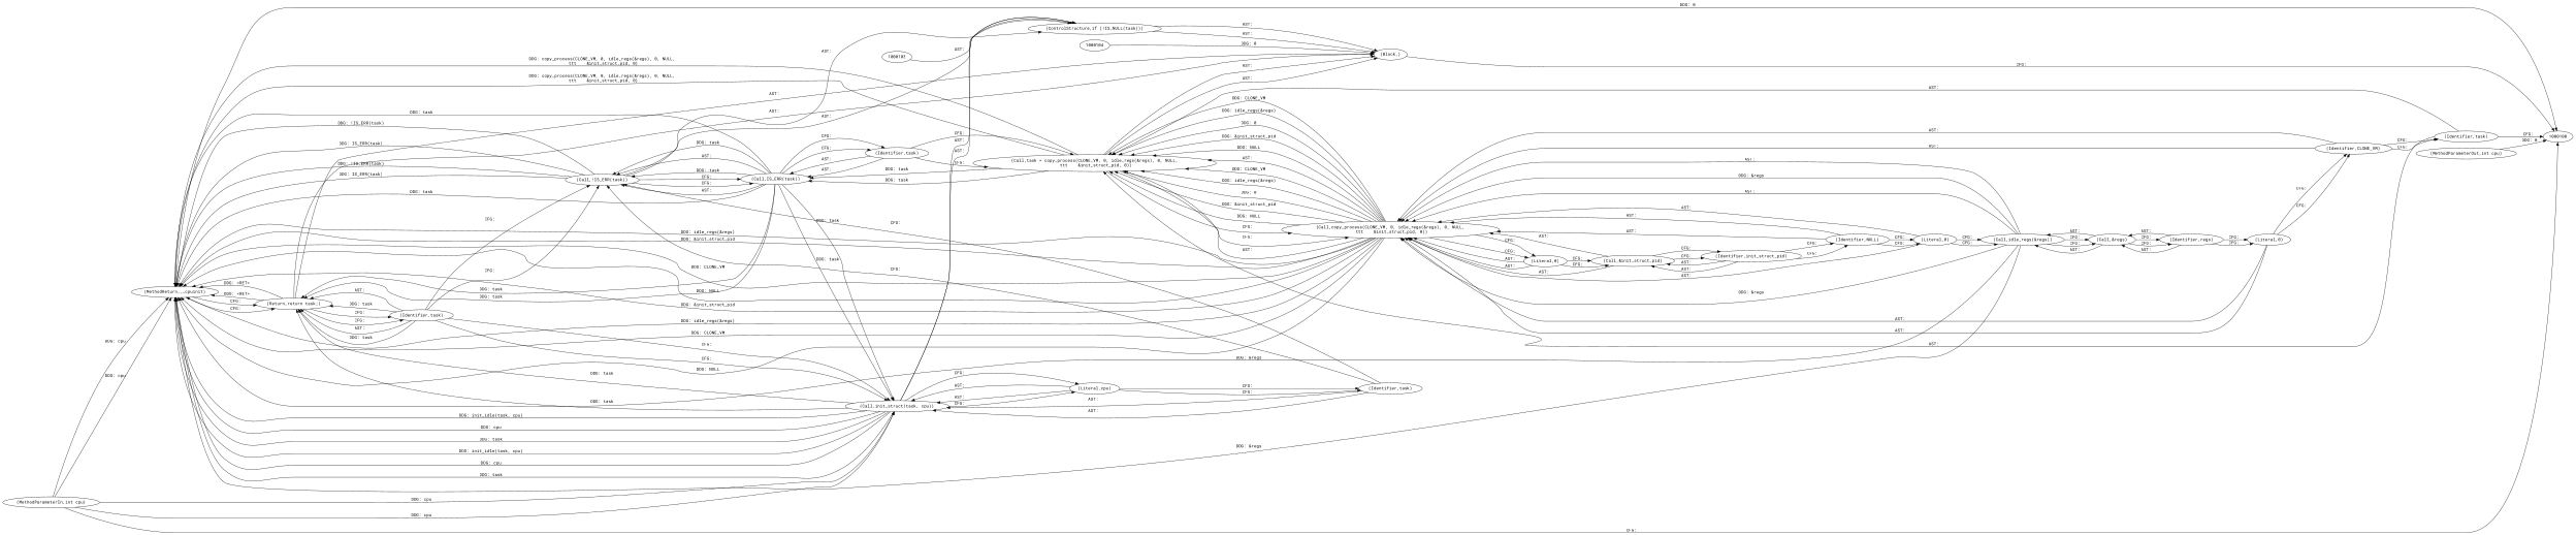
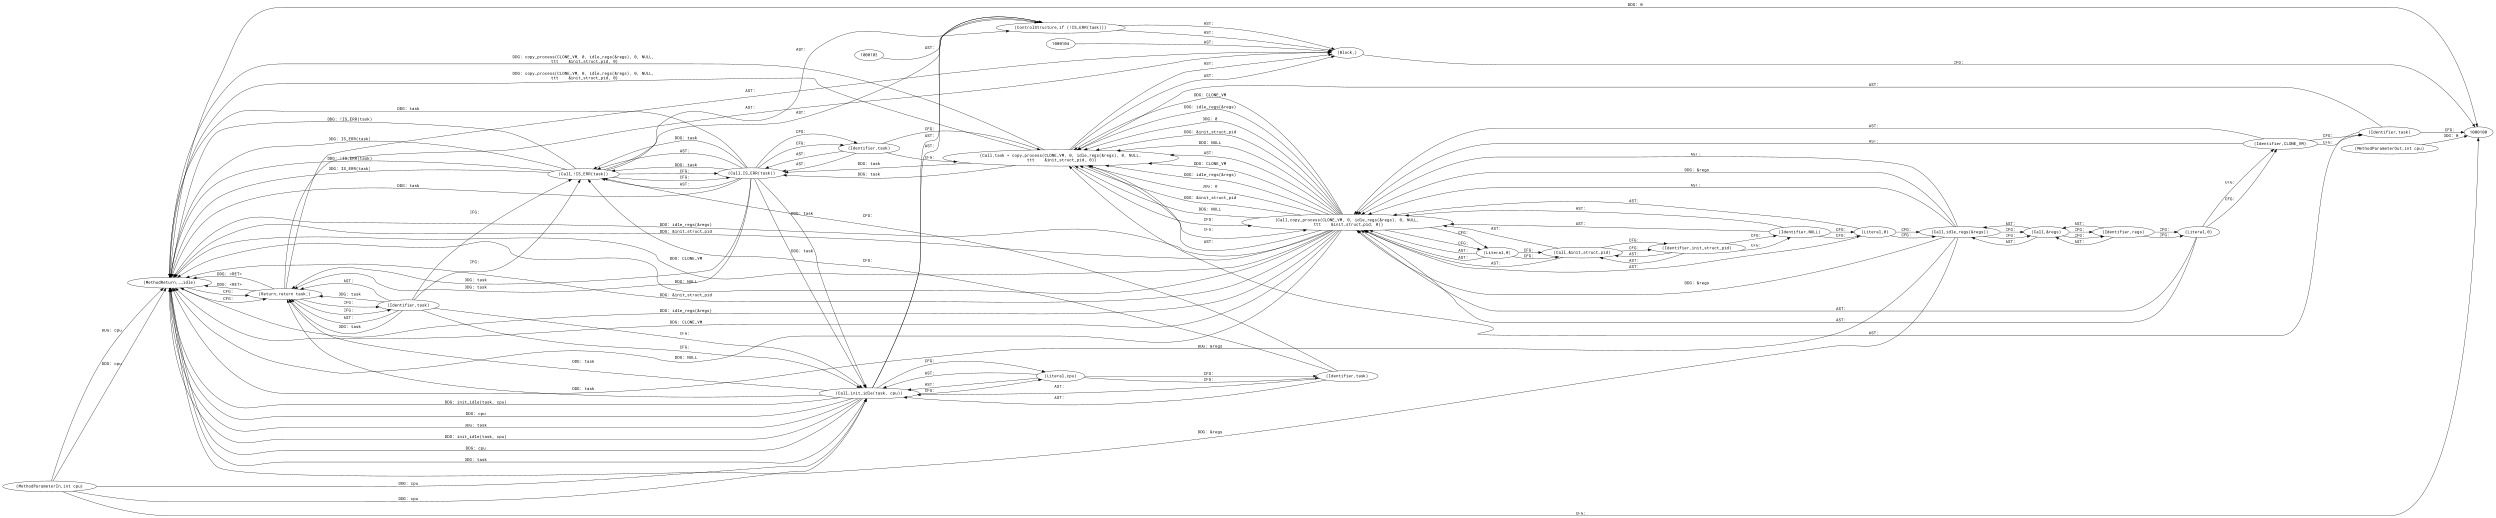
  digraph {
    fontname="Roboto Mono"
    rankdir=LR
    node [fontname="Roboto Mono"]
    edge [fontname="Roboto Mono"]
-   n1 [label="(MethodReturn,__cpuinit)"]
+   n1 [label="(MethodReturn,__idle)"]
    n2 [label="(Return,return task;)"]
    1000100
    n4 [label="(Identifier,task)"]
    n5 [label="(Block,)"]
    n6 [label="(MethodParameterIn,int cpu)"]
-   n7 [label="(Call,init_struct(task, cpu))"]
-   n8 [label="(ControlStructure,if (!IS_NULL(task)))"]
+   n7 [label="(Call,init_idle(task, cpu))"]
+   n8 [label="(ControlStructure,if (!IS_ERR(task)))"]
    n9 [label="(Literal,cpu)"]
    n10 [label="(MethodParameterOut,int cpu)"]
    n11 [label="(Call,!IS_ERR(task))"]
    n12 [label="(Call,IS_ERR(task))"]
    n13 [label="(Call,task = copy_process(CLONE_VM, 0, idle_regs(&regs), 0, NULL,\n \t\t\t    &init_struct_pid, 0))"]
    n14 [label="(Call,copy_process(CLONE_VM, 0, idle_regs(&regs), 0, NULL,\n \t\t\t    &init_struct_pid, 0))"]
    n15 [label="(Literal,0)"]
    n16 [label="(Identifier,task)"]
    n17 [label="(Identifier,task)"]
    n18 [label="(Identifier,CLONE_VM)"]
    n19 [label="(Literal,0)"]
    n20 [label="(Call,idle_regs(&regs))"]
    n21 [label="(Call,&regs)"]
    n22 [label="(Identifier,regs)"]
    n23 [label="(Literal,0)"]
    n24 [label="(Identifier,NULL)"]
    n25 [label="(Call,&init_struct_pid)"]
    n26 [label="(Identifier,init_struct_pid)"]
    n27 [label="(Identifier,task)"]
    1000103
    1000104
    n1 -> n2 [label="CFG: "]
    n1 -> n2 [label="CFG: "]
    n1 -> 1000100 [label="DDG: 0"]
    n2 -> n1 [label="DDG: <RET>"]
    n2 -> n1 [label="DDG: <RET>"]
    n2 -> n4 [label="CFG: "]
    n2 -> n4 [label="CFG: "]
    n2 -> n5 [label="AST: "]
    n2 -> n5 [label="AST: "]
    n4 -> n2 [label="AST: "]
    n4 -> n2 [label="DDG: task"]
    n4 -> n2 [label="AST: "]
    n4 -> n2 [label="DDG: task"]
    n4 -> n7 [label="CFG: "]
    n4 -> n7 [label="CFG: "]
    n4 -> n11 [label="CFG: "]
    n4 -> n11 [label="CFG: "]
    n5 -> 1000100 [label="CFG: "]
    n6 -> n1 [label="DDG: cpu"]
    n6 -> n1 [label="DDG: cpu"]
    n6 -> 1000100 [label="CFG: "]
    n6 -> n7 [label="DDG: cpu"]
    n6 -> n7 [label="DDG: cpu"]
    n7 -> n1 [label="DDG: task"]
    n7 -> n1 [label="DDG: init_idle(task, cpu)"]
    n7 -> n1 [label="DDG: cpu"]
    n7 -> n1 [label="DDG: task"]
    n7 -> n1 [label="DDG: init_idle(task, cpu)"]
    n7 -> n1 [label="DDG: cpu"]
    n7 -> n2 [label="DDG: task"]
    n7 -> n2 [label="DDG: task"]
    n7 -> n8 [label="AST: "]
    n7 -> n8 [label="AST: "]
    n7 -> n9 [label="CFG: "]
    n7 -> n9 [label="CFG: "]
    n8 -> n5 [label="AST: "]
    n8 -> n5 [label="AST: "]
    n9 -> n7 [label="AST: "]
    n9 -> n7 [label="AST: "]
    n9 -> n27 [label="CFG: "]
    n9 -> n27 [label="CFG: "]
    n10 -> 1000100 [label="DDG: 0"]
    n11 -> n1 [label="DDG: !IS_ERR(task)"]
    n11 -> n1 [label="DDG: IS_ERR(task)"]
    n11 -> n1 [label="DDG: !IS_ERR(task)"]
    n11 -> n1 [label="DDG: IS_ERR(task)"]
    n11 -> n8 [label="AST: "]
    n11 -> n8 [label="AST: "]
    n11 -> n12 [label="CFG: "]
    n11 -> n12 [label="CFG: "]
    n12 -> n1 [label="DDG: task"]
    n12 -> n1 [label="DDG: task"]
    n12 -> n2 [label="DDG: task"]
    n12 -> n2 [label="DDG: task"]
    n12 -> n7 [label="DDG: task"]
    n12 -> n7 [label="DDG: task"]
    n12 -> n11 [label="AST: "]
    n12 -> n11 [label="DDG: task"]
    n12 -> n11 [label="AST: "]
    n12 -> n11 [label="DDG: task"]
    n12 -> n16 [label="CFG: "]
    n12 -> n16 [label="CFG: "]
    n13 -> n1 [label="DDG: copy_process(CLONE_VM, 0, idle_regs(&regs), 0, NULL,\n \t\t\t    &init_struct_pid, 0)"]
    n13 -> n1 [label="DDG: copy_process(CLONE_VM, 0, idle_regs(&regs), 0, NULL,\n \t\t\t    &init_struct_pid, 0)"]
    n13 -> n5 [label="AST: "]
    n13 -> n5 [label="AST: "]
    n13 -> n12 [label="DDG: task"]
    n13 -> n12 [label="DDG: task"]
    n13 -> n14 [label="CFG: "]
    n13 -> n14 [label="CFG: "]
    n14 -> n1 [label="DDG: CLONE_VM"]
    n14 -> n1 [label="DDG: NULL"]
    n14 -> n1 [label="DDG: &init_struct_pid"]
    n14 -> n1 [label="DDG: idle_regs(&regs)"]
    n14 -> n1 [label="DDG: CLONE_VM"]
    n14 -> n1 [label="DDG: NULL"]
    n14 -> n1 [label="DDG: &init_struct_pid"]
    n14 -> n1 [label="DDG: idle_regs(&regs)"]
    n14 -> n13 [label="AST: "]
    n14 -> n13 [label="DDG: CLONE_VM"]
    n14 -> n13 [label="DDG: idle_regs(&regs)"]
    n14 -> n13 [label="DDG: 0"]
    n14 -> n13 [label="DDG: &init_struct_pid"]
    n14 -> n13 [label="DDG: NULL"]
    n14 -> n13 [label="AST: "]
    n14 -> n13 [label="DDG: CLONE_VM"]
    n14 -> n13 [label="DDG: idle_regs(&regs)"]
    n14 -> n13 [label="DDG: 0"]
    n14 -> n13 [label="DDG: &init_struct_pid"]
    n14 -> n13 [label="DDG: NULL"]
    n14 -> n15 [label="CFG: "]
    n14 -> n15 [label="CFG: "]
    n15 -> n14 [label="AST: "]
    n15 -> n14 [label="AST: "]
    n15 -> n25 [label="CFG: "]
    n15 -> n25 [label="CFG: "]
    n16 -> n12 [label="AST: "]
    n16 -> n12 [label="AST: "]
    n16 -> n13 [label="CFG: "]
    n16 -> n13 [label="CFG: "]
    n17 -> 1000100 [label="CFG: "]
    n17 -> n13 [label="AST: "]
    n17 -> n13 [label="AST: "]
    n18 -> n14 [label="AST: "]
    n18 -> n14 [label="AST: "]
    n18 -> n17 [label="CFG: "]
    n18 -> n17 [label="CFG: "]
    n19 -> n14 [label="AST: "]
    n19 -> n14 [label="AST: "]
    n19 -> n18 [label="CFG: "]
    n19 -> n18 [label="CFG: "]
    n20 -> n1 [label="DDG: &regs"]
    n20 -> n1 [label="DDG: &regs"]
    n20 -> n14 [label="AST: "]
    n20 -> n14 [label="DDG: &regs"]
    n20 -> n14 [label="AST: "]
    n20 -> n14 [label="DDG: &regs"]
    n20 -> n21 [label="CFG: "]
    n20 -> n21 [label="CFG: "]
    n21 -> n20 [label="AST: "]
    n21 -> n20 [label="AST: "]
    n21 -> n22 [label="CFG: "]
    n21 -> n22 [label="CFG: "]
    n22 -> n19 [label="CFG: "]
    n22 -> n19 [label="CFG: "]
    n22 -> n21 [label="AST: "]
    n22 -> n21 [label="AST: "]
    n23 -> n14 [label="AST: "]
    n23 -> n14 [label="AST: "]
    n23 -> n20 [label="CFG: "]
    n23 -> n20 [label="CFG: "]
    n24 -> n14 [label="AST: "]
    n24 -> n14 [label="AST: "]
    n24 -> n23 [label="CFG: "]
    n24 -> n23 [label="CFG: "]
    n25 -> n14 [label="AST: "]
    n25 -> n14 [label="AST: "]
    n25 -> n26 [label="CFG: "]
    n25 -> n26 [label="CFG: "]
    n26 -> n24 [label="CFG: "]
    n26 -> n24 [label="CFG: "]
    n26 -> n25 [label="AST: "]
    n26 -> n25 [label="AST: "]
    n27 -> n7 [label="AST: "]
    n27 -> n7 [label="AST: "]
    n27 -> n11 [label="CFG: "]
    n27 -> n11 [label="CFG: "]
    1000103 -> n8 [label="AST: "]
-   1000104 -> n5 [label="DDG: 0"]
+   1000104 -> n5 [label="AST: "]
  }
